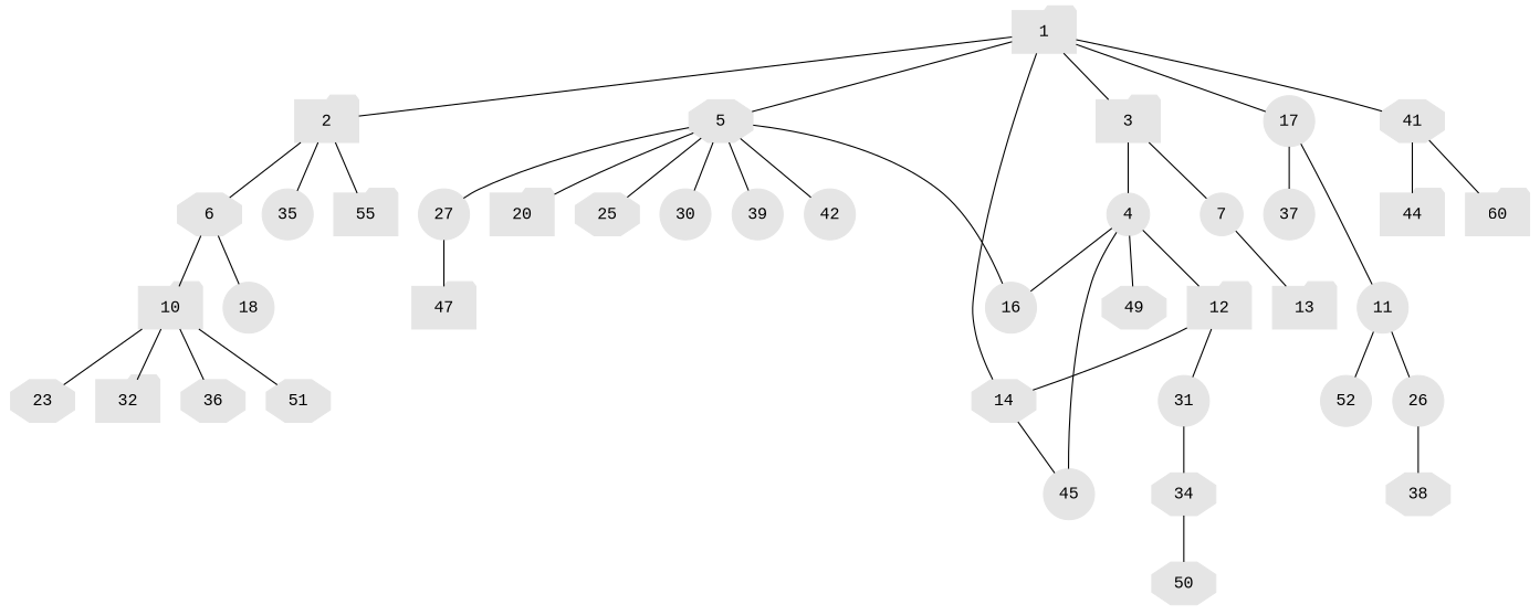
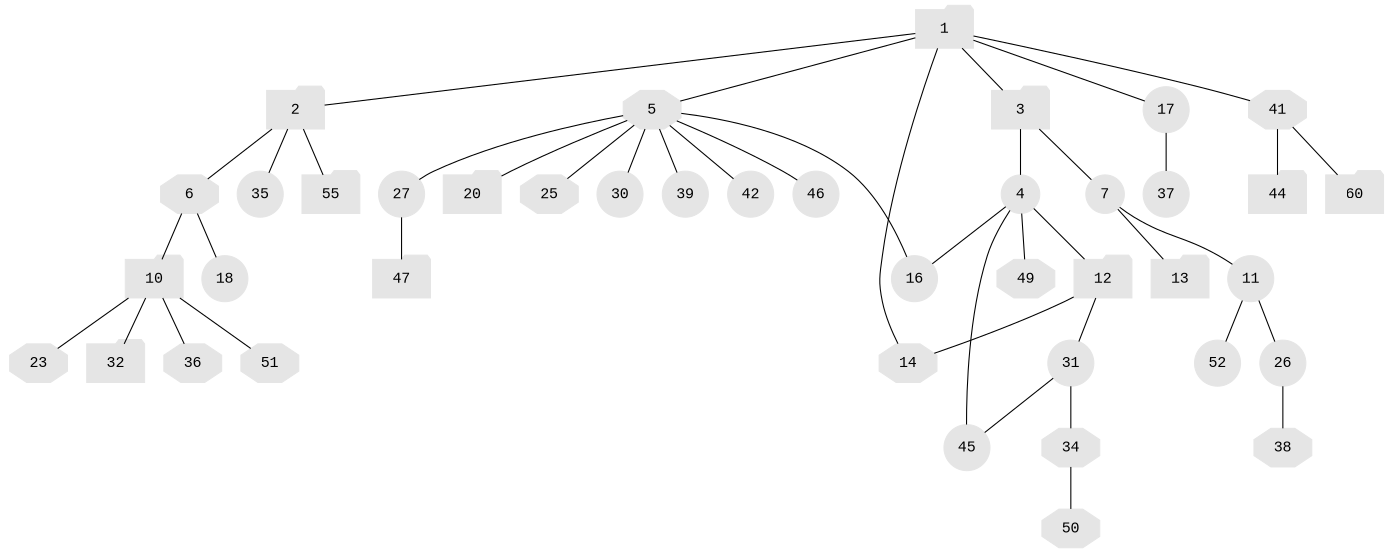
  graph {
    fontname="Liberation Mono"
    node [color=gray90 fontname="Liberation Mono" shape=circle style=filled]
    edge [fontname="Liberation Mono"]
    1 [shape=folder]
    2 [shape=folder]
    3 [shape=folder]
    5 [shape=octagon super="+8"]
    14 [shape=octagon]
    17
    41 [shape=octagon]
    6 [shape=octagon]
    35
    55 [shape=folder]
    4 [super="+21"]
    7 [super="+57"]
    16 [super="+22"]
    20 [shape=folder]
    25 [shape=octagon]
    27 [super="+28"]
    30 [super="+48"]
    39
    42
+   46
    37
    44 [shape=folder]
    60 [shape=folder]
    10 [shape=folder super="+40"]
    18
    12 [shape=folder]
    45 [super="+59+56"]
    49 [shape=octagon]
    11
    13 [shape=folder]
    31
    47 [shape=folder]
    23 [shape=octagon]
    32 [shape=folder]
    36 [shape=octagon]
    51 [shape=octagon super="+54"]
    26 [super="+58"]
    52
    38 [shape=octagon]
    34 [shape=octagon]
    50 [shape=octagon]
    1 -- 2
    1 -- 3
    1 -- 5
    1 -- 14
    1 -- 17
    1 -- 41
    2 -- 6
    2 -- 35
    2 -- 55
    3 -- 4
    3 -- 7
    5 -- 16
    5 -- 20
    5 -- 25
    5 -- 27 [weight=2]
    5 -- 30
    5 -- 39
    5 -- 42
+   5 -- 46
    17 -- 37
    41 -- 44
    41 -- 60
    6 -- 10
    6 -- 18
    4 -- 16
    4 -- 12
    4 -- 45
    4 -- 49
-   17 -- 11
+   7 -- 11
    7 -- 13
    27 -- 47
    10 -- 23
    10 -- 32
    10 -- 36
    10 -- 51
    12 -- 14
    12 -- 31
    11 -- 26
    11 -- 52
-   14 -- 45
+   31 -- 45
    31 -- 34
    26 -- 38
    34 -- 50
  }
